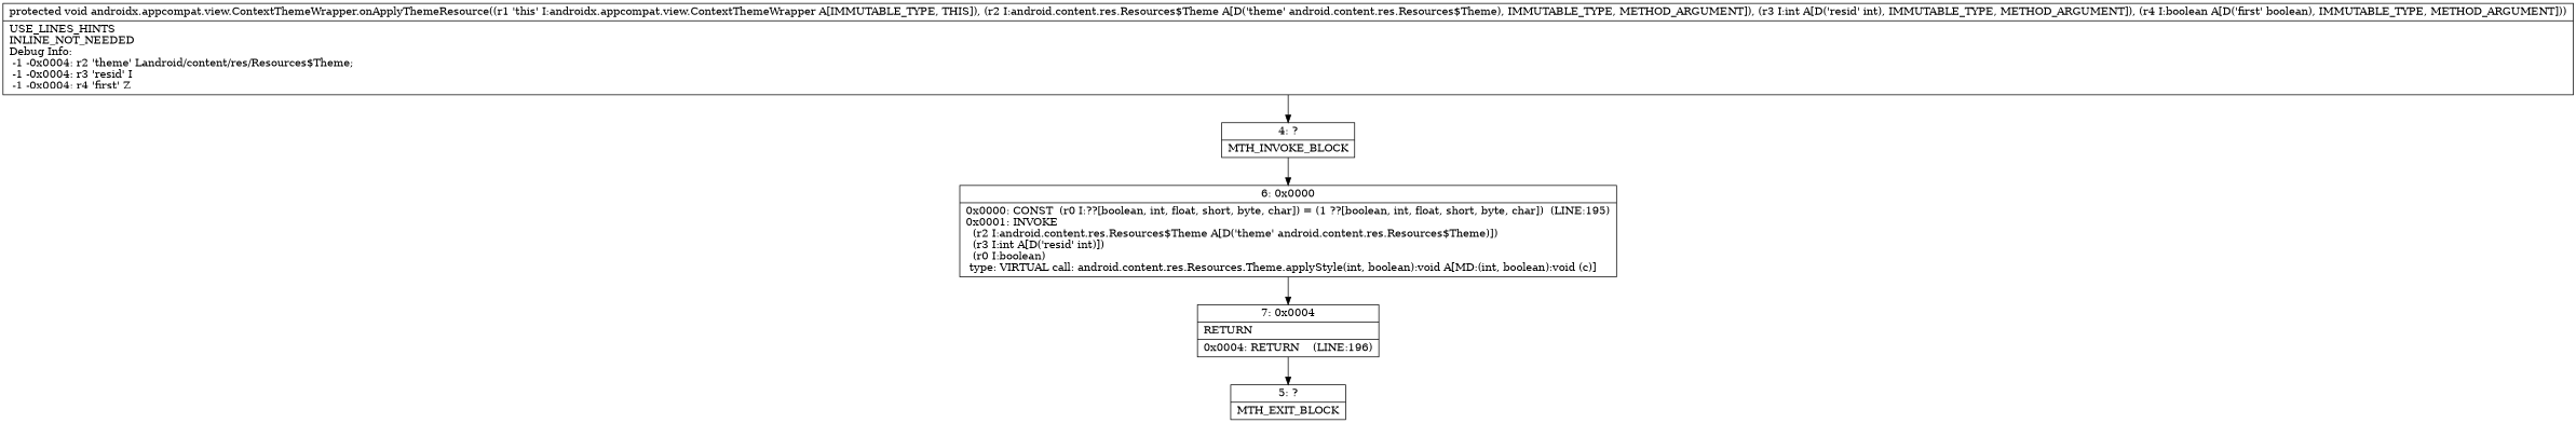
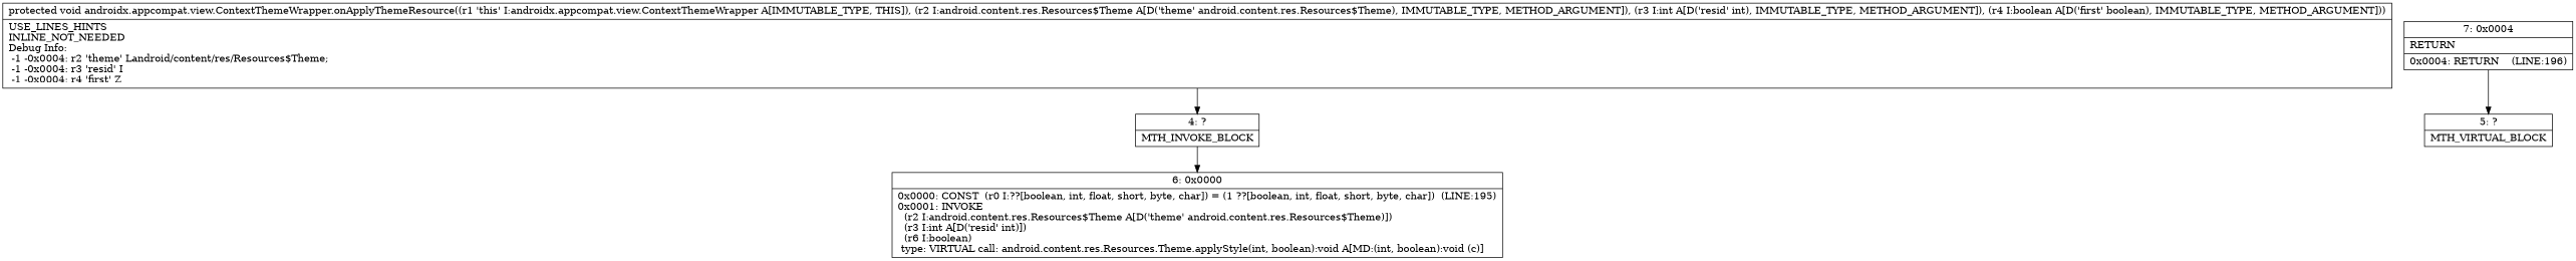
  digraph {
    node [shape=record]
    n1 [label="{4\:\ ?|MTH_INVOKE_BLOCK\l}"]
-   n2 [label="{6\:\ 0x0000|0x0000: CONST  (r0 I:??[boolean, int, float, short, byte, char]) = (1 ??[boolean, int, float, short, byte, char])  (LINE:195)\l0x0001: INVOKE  \l  (r2 I:android.content.res.Resources$Theme A[D('theme' android.content.res.Resources$Theme)])\l  (r3 I:int A[D('resid' int)])\l  (r0 I:boolean)\l type: VIRTUAL call: android.content.res.Resources.Theme.applyStyle(int, boolean):void A[MD:(int, boolean):void (c)]\l}"]
+   n2 [label="{6\:\ 0x0000|0x0000: CONST  (r0 I:??[boolean, int, float, short, byte, char]) = (1 ??[boolean, int, float, short, byte, char])  (LINE:195)\l0x0001: INVOKE  \l  (r2 I:android.content.res.Resources$Theme A[D('theme' android.content.res.Resources$Theme)])\l  (r3 I:int A[D('resid' int)])\l  (r6 I:boolean)\l type: VIRTUAL call: android.content.res.Resources.Theme.applyStyle(int, boolean):void A[MD:(int, boolean):void (c)]\l}"]
    n3 [label="{7\:\ 0x0004|RETURN\l|0x0004: RETURN    (LINE:196)\l}"]
-   n4 [label="{5\:\ ?|MTH_EXIT_BLOCK\l}"]
+   n4 [label="{5\:\ ?|MTH_VIRTUAL_BLOCK\l}"]
    n5 [label="{protected void androidx.appcompat.view.ContextThemeWrapper.onApplyThemeResource((r1 'this' I:androidx.appcompat.view.ContextThemeWrapper A[IMMUTABLE_TYPE, THIS]), (r2 I:android.content.res.Resources$Theme A[D('theme' android.content.res.Resources$Theme), IMMUTABLE_TYPE, METHOD_ARGUMENT]), (r3 I:int A[D('resid' int), IMMUTABLE_TYPE, METHOD_ARGUMENT]), (r4 I:boolean A[D('first' boolean), IMMUTABLE_TYPE, METHOD_ARGUMENT]))  | USE_LINES_HINTS\lINLINE_NOT_NEEDED\lDebug Info:\l  \-1 \-0x0004: r2 'theme' Landroid\/content\/res\/Resources$Theme;\l  \-1 \-0x0004: r3 'resid' I\l  \-1 \-0x0004: r4 'first' Z\l}"]
    n1 -> n2
-   n2 -> n3
    n3 -> n4
    n5 -> n1
  }
